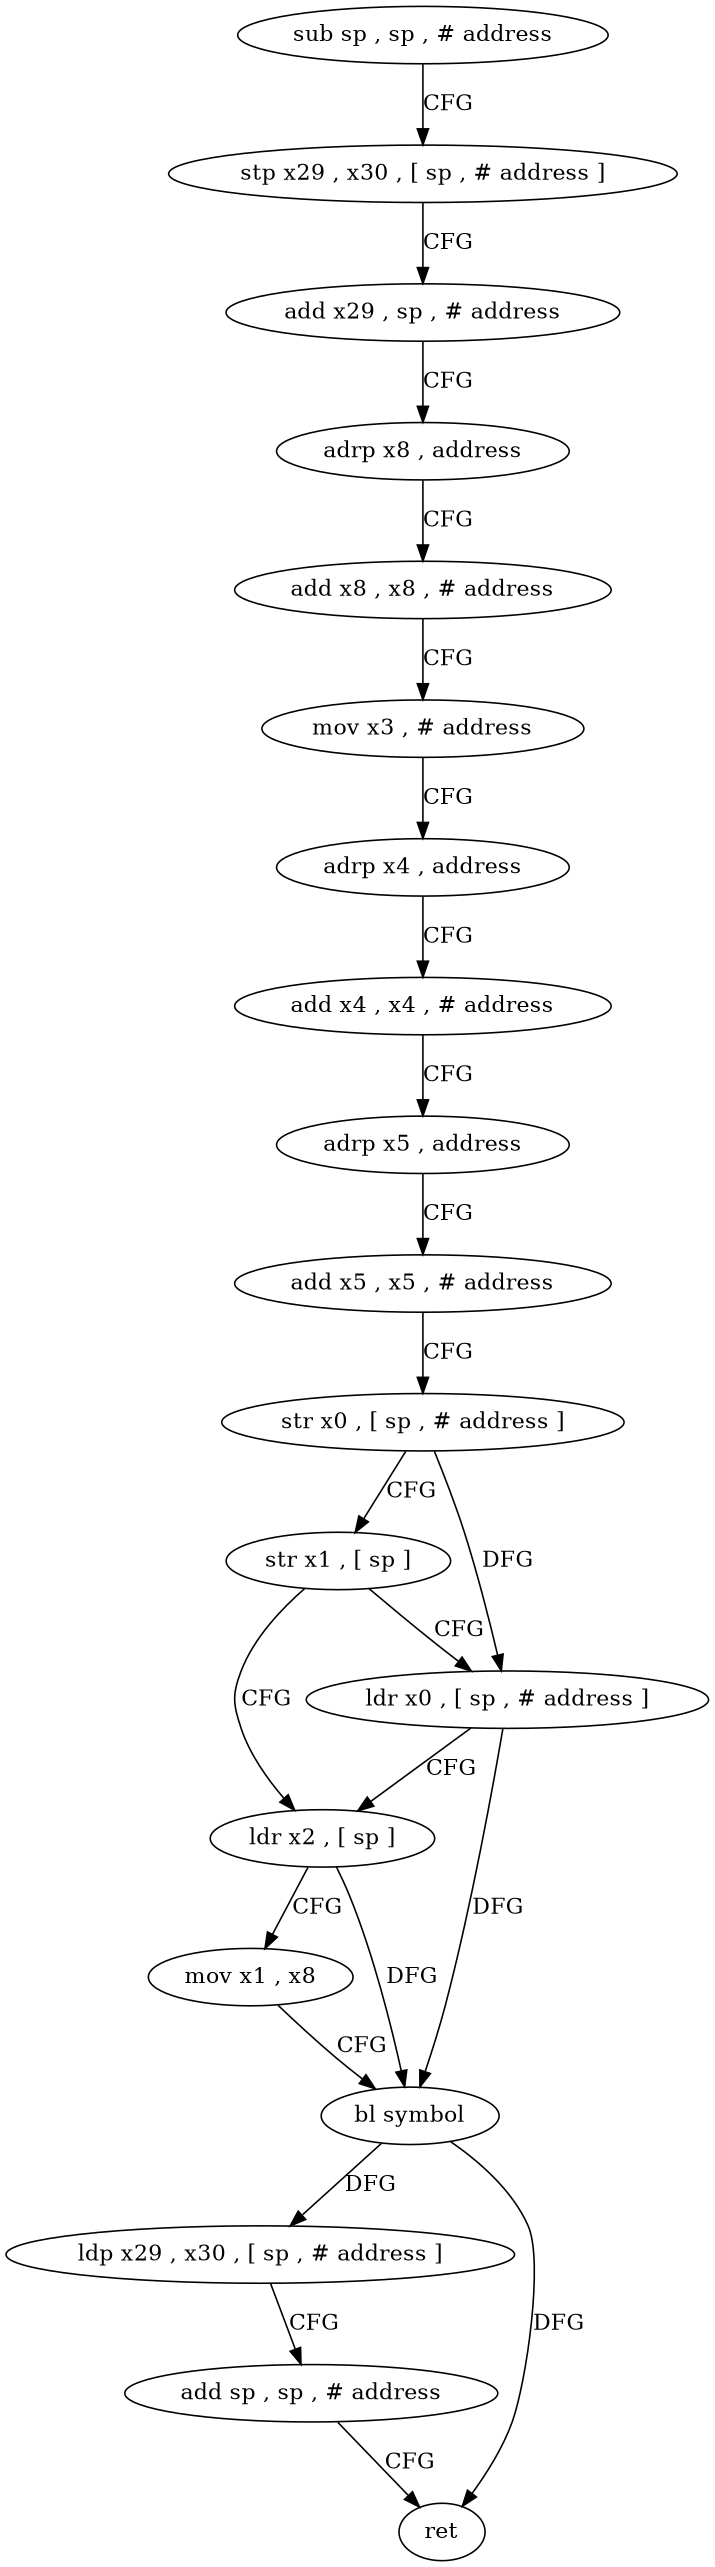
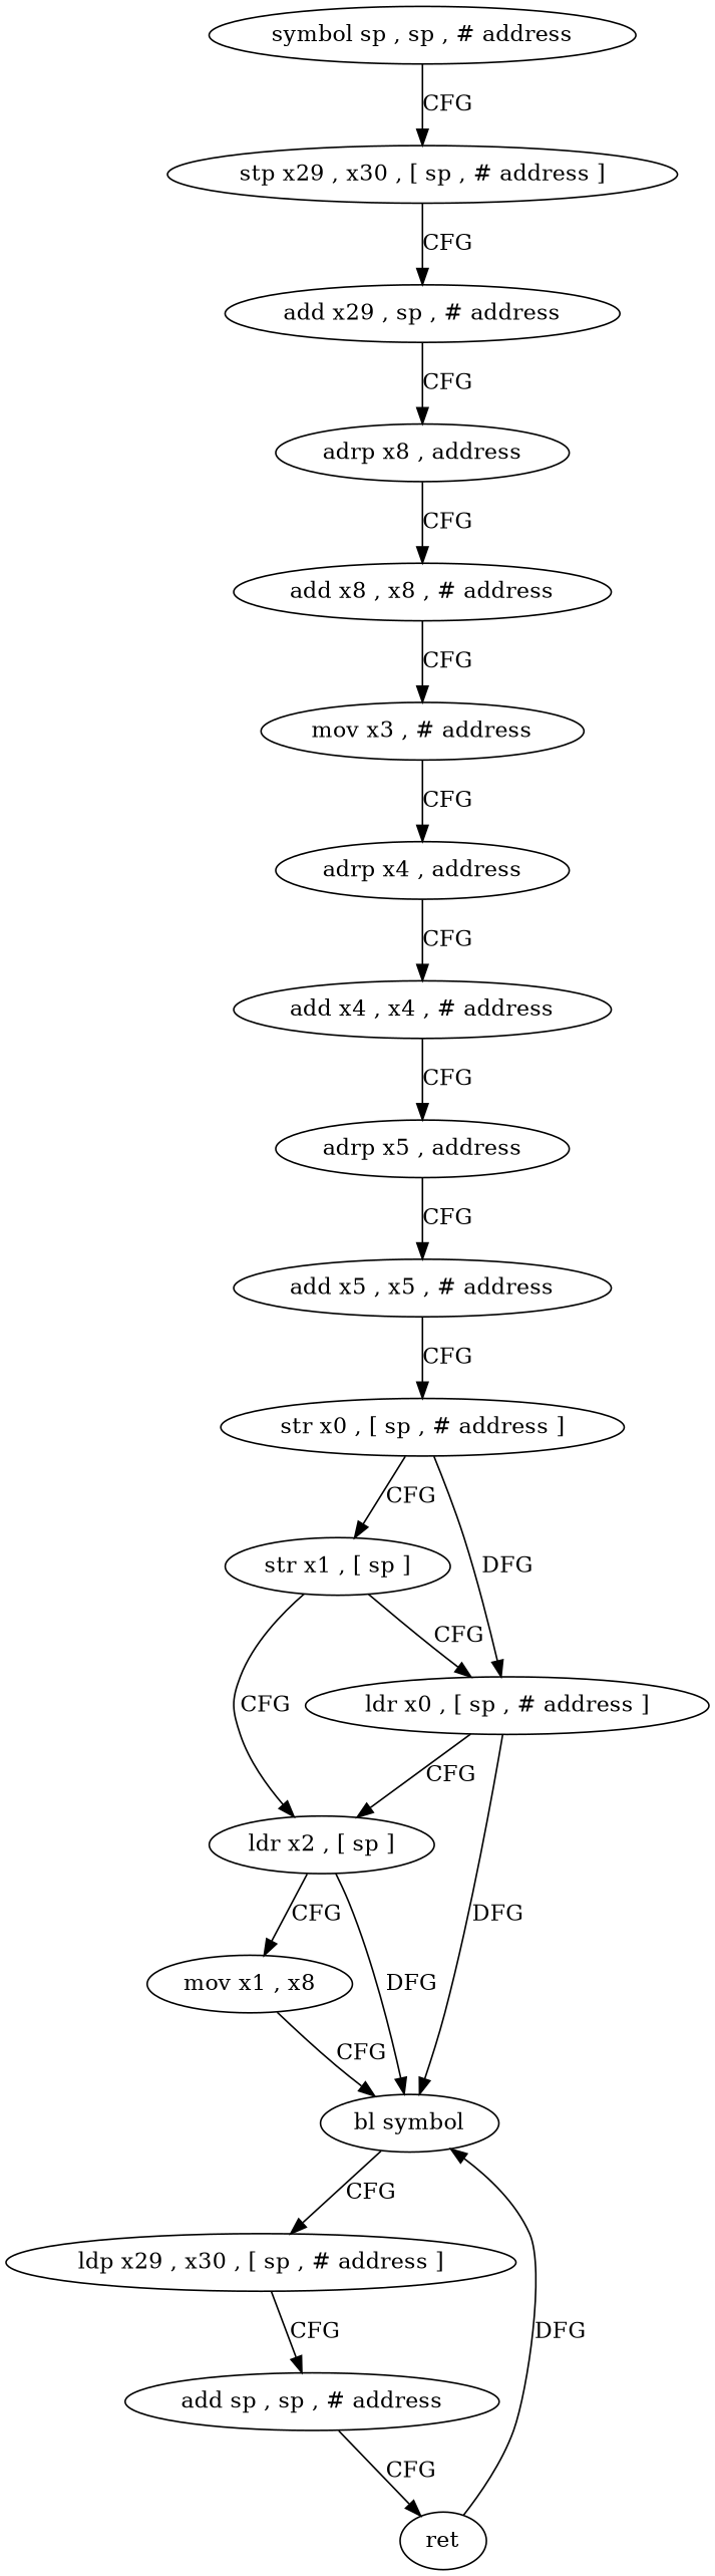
  digraph {
-   n1 [label="sub sp , sp , # address"]
+   n1 [label="symbol sp , sp , # address"]
    n2 [label="stp x29 , x30 , [ sp , # address ]"]
    n3 [label="add x29 , sp , # address"]
    n4 [label="adrp x8 , address"]
    n5 [label="add x8 , x8 , # address"]
    n6 [label="mov x3 , # address"]
    n7 [label="adrp x4 , address"]
    n8 [label="add x4 , x4 , # address"]
    n9 [label="adrp x5 , address"]
    n10 [label="add x5 , x5 , # address"]
    n11 [label="str x0 , [ sp , # address ]"]
    n12 [label="str x1 , [ sp ]"]
    n13 [label="ldr x0 , [ sp , # address ]"]
    n14 [label="ldr x2 , [ sp ]"]
    n15 [label="bl symbol"]
    n16 [label="mov x1 , x8"]
    n17 [label="ldp x29 , x30 , [ sp , # address ]"]
    n18 [label=ret]
    n19 [label="add sp , sp , # address"]
    n1 -> n2 [label=CFG]
    n2 -> n3 [label=CFG]
    n3 -> n4 [label=CFG]
    n4 -> n5 [label=CFG]
    n5 -> n6 [label=CFG]
    n6 -> n7 [label=CFG]
    n7 -> n8 [label=CFG]
    n8 -> n9 [label=CFG]
    n9 -> n10 [label=CFG]
    n10 -> n11 [label=CFG]
    n11 -> n12 [label=CFG]
    n11 -> n13 [label=DFG]
    n12 -> n13 [label=CFG]
    n12 -> n14 [label=CFG]
    n13 -> n14 [label=CFG]
    n13 -> n15 [label=DFG]
    n14 -> n15 [label=DFG]
    n14 -> n16 [label=CFG]
-   n15 -> n17 [label=DFG]
-   n15 -> n18 [label=DFG]
+   n15 -> n17 [label=CFG]
+   n18 -> n15 [label=DFG]
    n16 -> n15 [label=CFG]
    n17 -> n19 [label=CFG]
    n19 -> n18 [label=CFG]
  }
